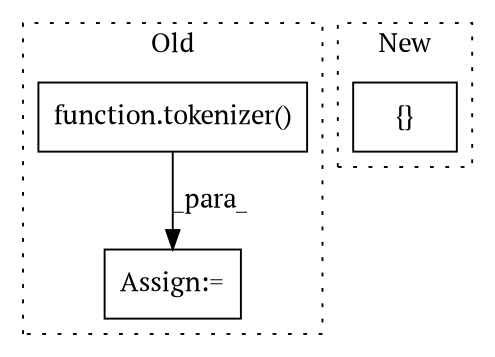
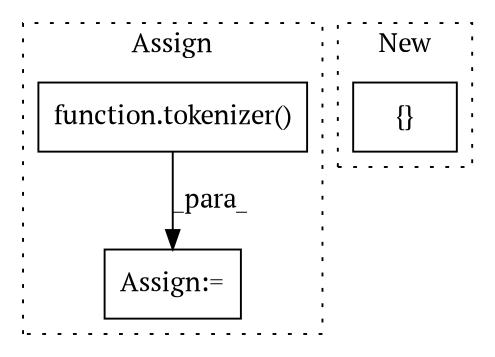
  digraph {
    fontname="PT Serif"
    node [shape=box fontname="PT Serif"]
    n1 [a=75 l="19,52" label="function.tokenizer()" s="1852,1878"]
    n2 [a=68 l=3 label="Assign:=" s=1849]
    n3 [a=59 l="1,0" label="{}" s="2022,2078"]
    subgraph cluster_1 {
-     label=Old
+     label=Assign
      style=dotted
      n1
      n2
    }
    subgraph cluster_2 {
      label=New
      style=dotted
      n3
    }
    n1 -> n2 [label=_para_ fontname="PT Serif"]
  }
